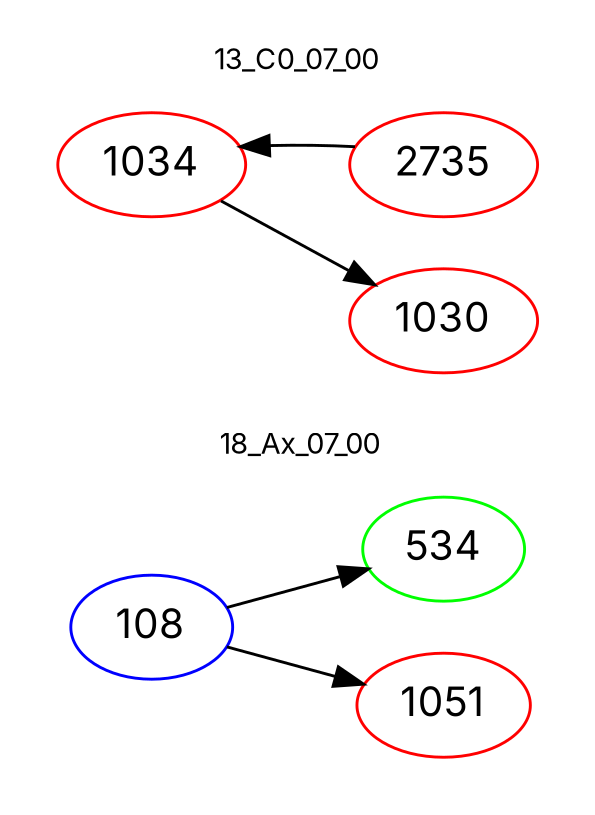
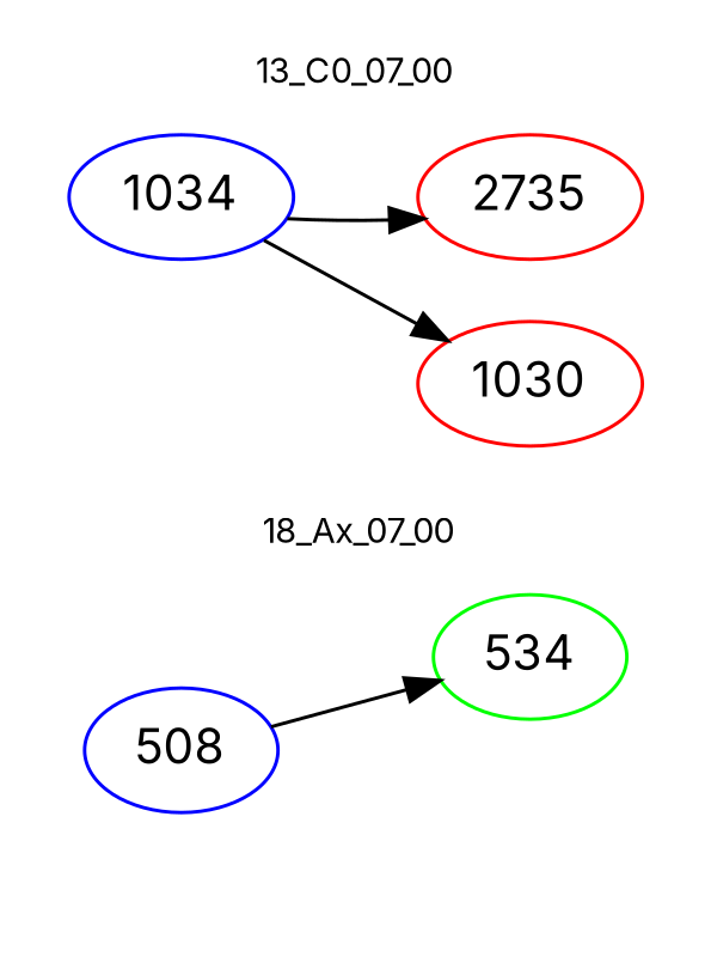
  digraph {
    fontname=Inter
    rankdir=LR
    node [color=red fontname=Inter]
    edge [color=black fontname=Inter]
-   n1 [color=blue label=108]
-   n2 [label=1051]
+   n1 [color=blue label=508]
    n3 [color=green label=534]
-   n4 [label=1034]
+   n4 [color=blue label=1034]
    n5 [label=1030]
    n6 [label=2735]
    subgraph cluster_1 {
      color=white
      fontsize=10
      label="18_Ax_07_00"
      n1
-     n2
      n3
    }
    subgraph cluster_2 {
      color=white
      fontsize=10
      label="13_C0_07_00"
      n4
      n5
      n6
    }
-   n1 -> n2
    n1 -> n3
    n4 -> n5
-   n6 -> n4
+   n4 -> n6
  }
